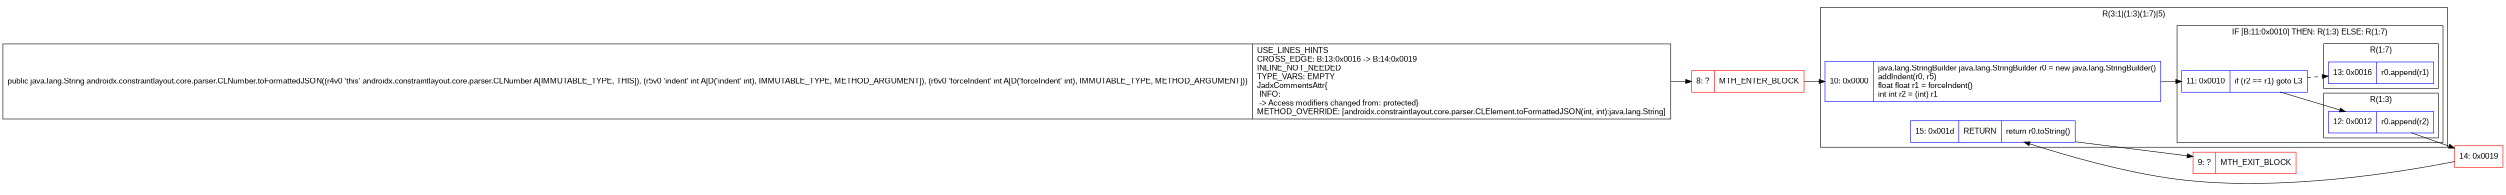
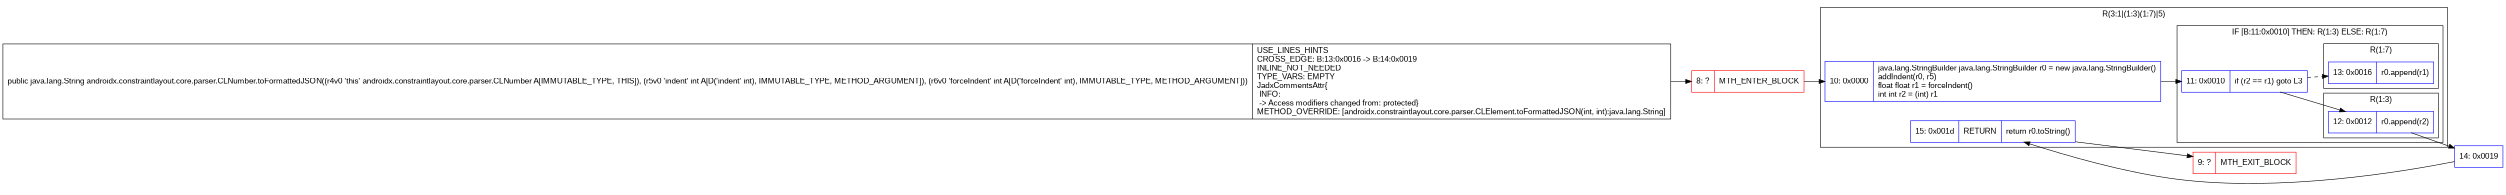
  digraph {
    fontname="Liberation Sans"
    rankdir=LR
    node [color=blue fontname="Liberation Sans" shape=record]
    edge [fontname="Liberation Sans"]
    n1 [label="{12\:\ 0x0012|r0.append(r2)\l}"]
    n2 [label="{13\:\ 0x0016|r0.append(r1)\l}"]
    n3 [label="{11\:\ 0x0010|if (r2 == r1) goto L3\l}"]
    n4 [label="{10\:\ 0x0000|java.lang.StringBuilder java.lang.StringBuilder r0 = new java.lang.StringBuilder()\laddIndent(r0, r5)\lfloat float r1 = forceIndent()\lint int r2 = (int) r1\l}"]
    n5 [label="{15\:\ 0x001d|RETURN\l|return r0.toString()\l}"]
-   n6 [color=red label="{14\:\ 0x0019}"]
+   n6 [label="{14\:\ 0x0019}"]
    n7 [color=red label="{9\:\ ?|MTH_EXIT_BLOCK\l}"]
    n8 [color=red label="{8\:\ ?|MTH_ENTER_BLOCK\l}"]
    n9 [label="{public java.lang.String androidx.constraintlayout.core.parser.CLNumber.toFormattedJSON((r4v0 'this' androidx.constraintlayout.core.parser.CLNumber A[IMMUTABLE_TYPE, THIS]), (r5v0 'indent' int A[D('indent' int), IMMUTABLE_TYPE, METHOD_ARGUMENT]), (r6v0 'forceIndent' int A[D('forceIndent' int), IMMUTABLE_TYPE, METHOD_ARGUMENT]))  | USE_LINES_HINTS\lCROSS_EDGE: B:13:0x0016 \-\> B:14:0x0019\lINLINE_NOT_NEEDED\lTYPE_VARS: EMPTY\lJadxCommentsAttr\{\l INFO: \l \-\> Access modifiers changed from: protected\}\lMETHOD_OVERRIDE: [androidx.constraintlayout.core.parser.CLElement.toFormattedJSON(int, int):java.lang.String]\l}" color=""]
    subgraph cluster_1 {
      label="R(3:1|(1:3)(1:7)|5)"
      n4
      n5
      subgraph cluster_2 {
        label="IF [B:11:0x0010] THEN: R(1:3) ELSE: R(1:7)"
        n3
        subgraph cluster_3 {
          label="R(1:3)"
          n1
        }
        subgraph cluster_4 {
          label="R(1:7)"
          n2
        }
      }
    }
    n1 -> n6
    n3 -> n1
    n3 -> n2 [style=dashed]
    n4 -> n3
    n5 -> n7
    n6 -> n5
    n8 -> n4
    n9 -> n8
  }
